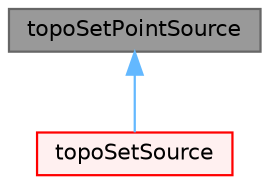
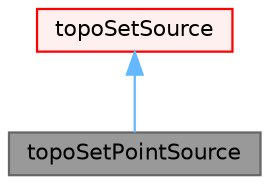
  digraph {
    node [fontname=Helvetica fontsize=10 shape=box style=filled]
    n1 [color=gray40 fillcolor=grey60 fontcolor=black height=0.2 label=topoSetPointSource width=0.4]
    n2 [color=red fillcolor="#FFF0F0" height=0.2 label=topoSetSource width=0.4]
-   n1 -> n2 [color=steelblue1 dir=back fontname=Helvetica fontsize=10 labelfontname=Helvetica labelfontsize=10 style=solid]
+   n2 -> n1 [color=steelblue1 dir=back fontname=Helvetica fontsize=10 labelfontname=Helvetica labelfontsize=10 style=solid]
  }
